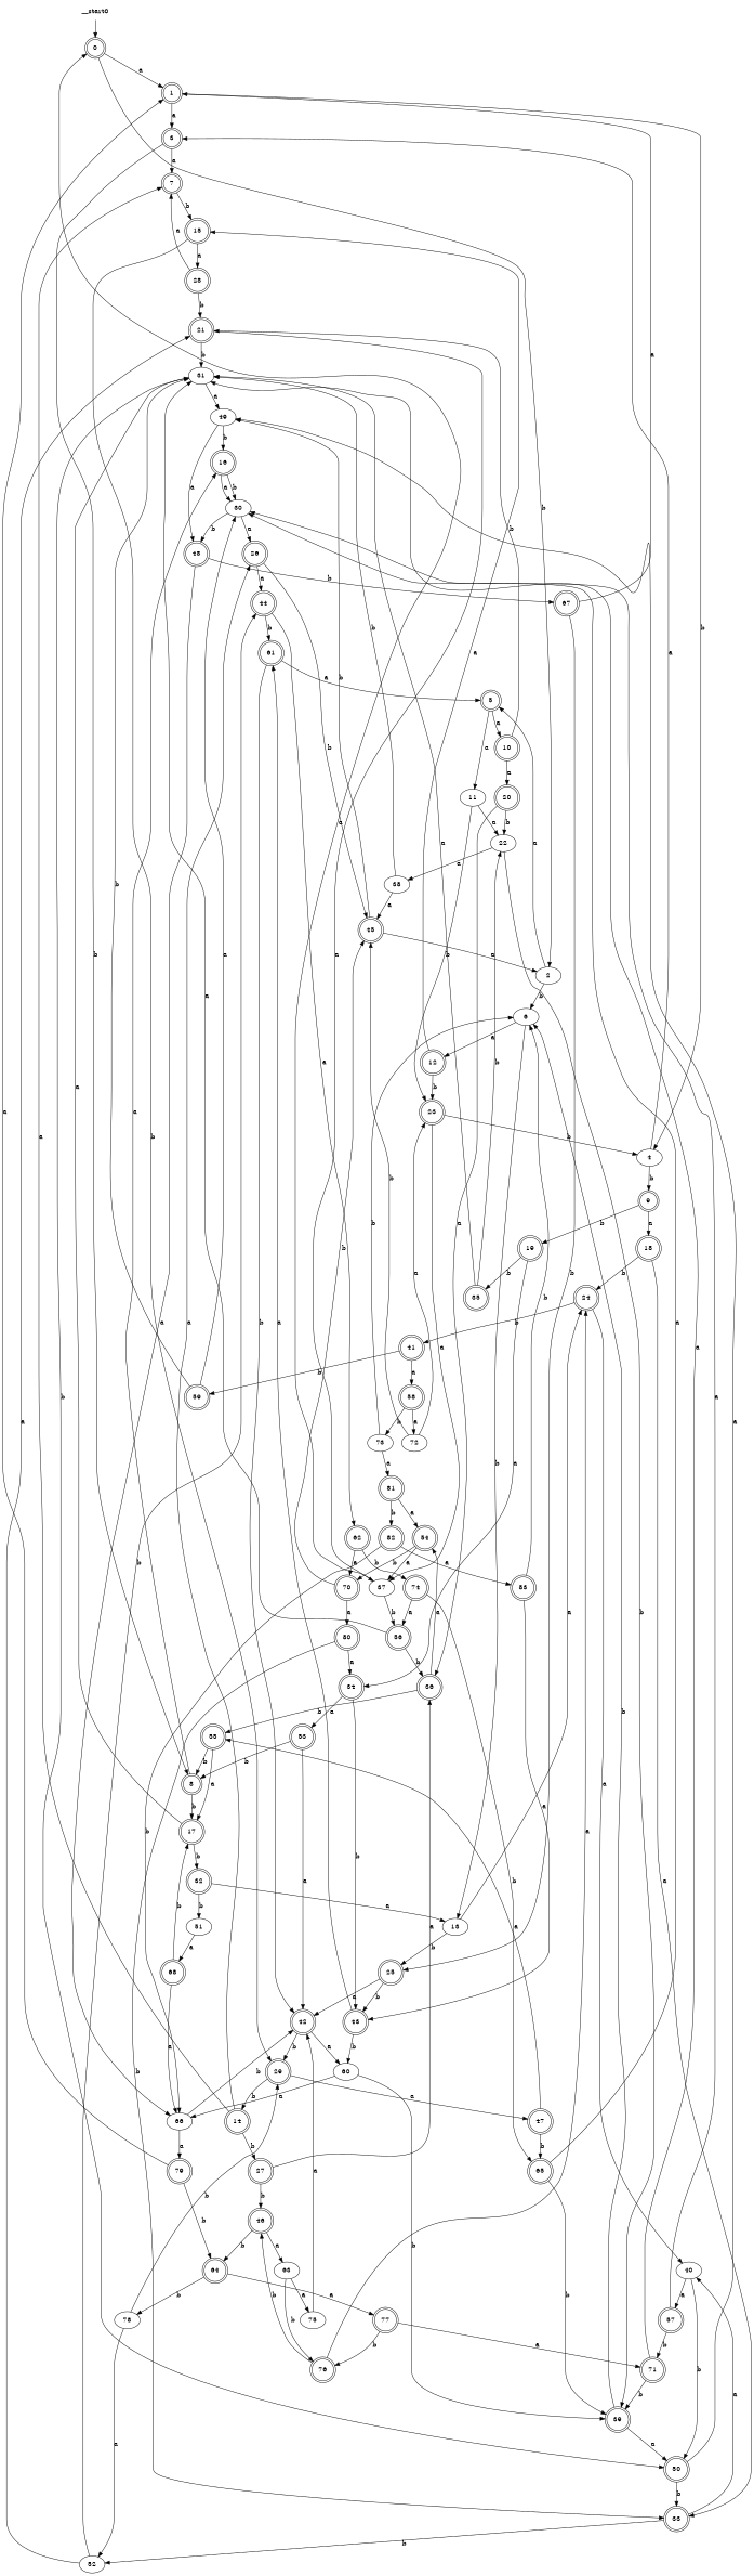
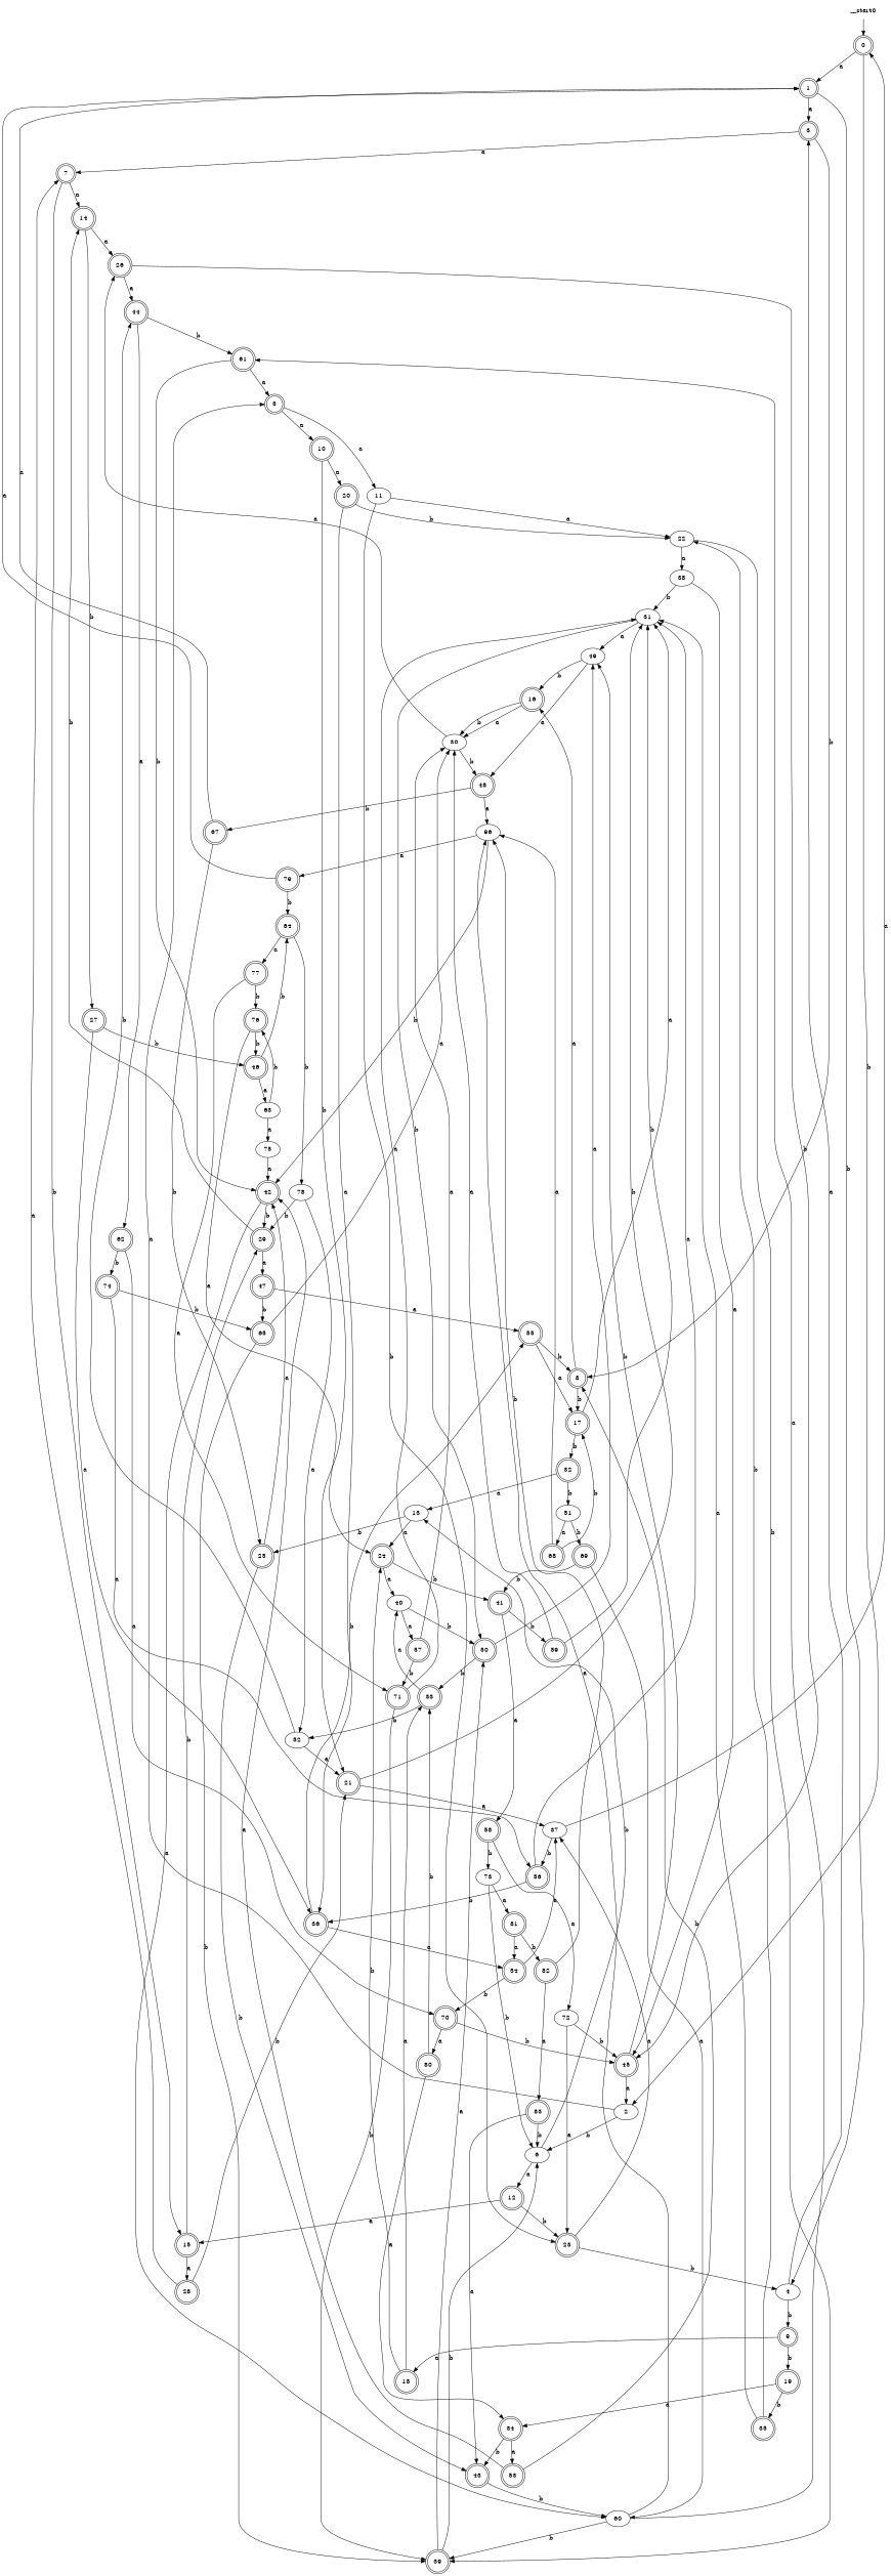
  digraph {
    node [shape=doublecircle]
    __start0 [shape=none]
    0
    1
    2 [shape=""]
    3
    4 [shape=""]
    5
    6 [shape=""]
    7
    8
    9
    10
    11 [shape=""]
    12
    13 [shape=""]
    14
    15
    16
    17
    18
    19
    20
    21
    22 [shape=""]
    23
    24
    25
    26
    27
    28
    29
    30 [shape=""]
    31 [shape=""]
    32
    33
    34
    35
    36
    37 [shape=""]
    38 [shape=""]
    39
    40 [shape=ellipse]
    41
    42
    43
    44
    45
    46
    47
    48
    49 [shape=""]
    50
    51 [shape=ellipse]
    52 [shape=""]
    53
    54
    55
    56
    57
    58
    59
    60 [shape=""]
    61
    62
    63 [shape=""]
    64
    65
-   66 [shape=""]
+   66 [label=96 shape=""]
    67
    68
+   69
    70
    71
    72 [shape=""]
    73 [shape=""]
    74
    75 [shape=""]
    76
    77
    78 [shape=""]
    79
    80
    81
    82
    83
    __start0 -> 0
    0 -> 1 [label=a]
    0 -> 2 [label=b]
    1 -> 3 [label=a]
    1 -> 4 [label=b]
    2 -> 5 [label=a]
    2 -> 6 [label=b]
    3 -> 7 [label=a]
    3 -> 8 [label=b]
    4 -> 3 [label=a]
    4 -> 9 [label=b]
    5 -> 10 [label=a]
    5 -> 11 [label=a]
    6 -> 12 [label=a]
    6 -> 13 [label=b]
-   14 -> 7 [label=a]
+   7 -> 14 [label=a]
    7 -> 15 [label=b]
    8 -> 16 [label=a]
    8 -> 17 [label=b]
    9 -> 18 [label=a]
    9 -> 19 [label=b]
    10 -> 20 [label=a]
    10 -> 21 [label=b]
    11 -> 22 [label=a]
    11 -> 23 [label=b]
    12 -> 15 [label=a]
    12 -> 23 [label=b]
    13 -> 24 [label=a]
    13 -> 25 [label=b]
    14 -> 26 [label=a]
    14 -> 27 [label=b]
    15 -> 28 [label=a]
    15 -> 29 [label=b]
    16 -> 30 [label=a]
    16 -> 30 [label=b]
    17 -> 31 [label=a]
    17 -> 32 [label=b]
    18 -> 24 [label=b]
    18 -> 33 [label=a]
    19 -> 34 [label=a]
    19 -> 35 [label=b]
    20 -> 22 [label=b]
    20 -> 36 [label=a]
    21 -> 31 [label=b]
    21 -> 37 [label=a]
    22 -> 38 [label=a]
    22 -> 39 [label=b]
    23 -> 4 [label=b]
    23 -> 37 [label=a]
    24 -> 40 [label=a]
    24 -> 41 [label=b]
    25 -> 42 [label=a]
    25 -> 43 [label=b]
    26 -> 44 [label=a]
    26 -> 45 [label=b]
    27 -> 36 [label=a]
    27 -> 46 [label=b]
    28 -> 7 [label=a]
    28 -> 21 [label=b]
    29 -> 14 [label=b]
    29 -> 47 [label=a]
    30 -> 26 [label=a]
    30 -> 48 [label=b]
    31 -> 49 [label=a]
    31 -> 50 [label=b]
    32 -> 13 [label=a]
    32 -> 51 [label=b]
    33 -> 40 [label=a]
    33 -> 52 [label=b]
    34 -> 43 [label=b]
    34 -> 53 [label=a]
    35 -> 22 [label=b]
    35 -> 31 [label=a]
    36 -> 54 [label=a]
    36 -> 55 [label=b]
    37 -> 0 [label=a]
    37 -> 56 [label=b]
    38 -> 31 [label=b]
    38 -> 45 [label=a]
    39 -> 6 [label=b]
    39 -> 50 [label=a]
    40 -> 50 [label=b]
    40 -> 57 [label=a]
    41 -> 58 [label=a]
    41 -> 59 [label=b]
    42 -> 29 [label=b]
    42 -> 60 [label=a]
    43 -> 60 [label=b]
-   43 -> 61 [label=a]
+   60 -> 61 [label=a]
    44 -> 61 [label=b]
    44 -> 62 [label=a]
    45 -> 2 [label=a]
    45 -> 49 [label=b]
    46 -> 63 [label=a]
    46 -> 64 [label=b]
    47 -> 55 [label=a]
    47 -> 65 [label=b]
    48 -> 66 [label=a]
    48 -> 67 [label=b]
    49 -> 16 [label=b]
    49 -> 48 [label=a]
    50 -> 33 [label=b]
    50 -> 49 [label=a]
    51 -> 68 [label=a]
+   51 -> 69 [label=b]
    52 -> 21 [label=a]
    52 -> 44 [label=b]
    53 -> 8 [label=b]
    53 -> 42 [label=a]
    54 -> 37 [label=a]
    54 -> 70 [label=b]
    55 -> 8 [label=b]
    55 -> 17 [label=a]
    56 -> 31 [label=a]
    56 -> 36 [label=b]
    57 -> 30 [label=a]
    57 -> 71 [label=b]
    58 -> 72 [label=a]
    58 -> 73 [label=b]
    59 -> 30 [label=a]
    59 -> 31 [label=b]
    60 -> 39 [label=b]
    60 -> 66 [label=a]
    61 -> 5 [label=a]
    61 -> 42 [label=b]
    62 -> 70 [label=a]
    62 -> 74 [label=b]
    63 -> 75 [label=a]
    63 -> 76 [label=b]
    64 -> 77 [label=a]
    64 -> 78 [label=b]
    65 -> 30 [label=a]
    65 -> 39 [label=b]
    66 -> 42 [label=b]
    66 -> 79 [label=a]
    67 -> 1 [label=a]
    67 -> 25 [label=b]
    68 -> 17 [label=b]
    68 -> 66 [label=a]
+   69 -> 41 [label=b]
+   69 -> 60 [label=a]
    70 -> 45 [label=b]
    70 -> 80 [label=a]
    71 -> 31 [label=a]
    71 -> 39 [label=b]
    72 -> 23 [label=a]
    72 -> 45 [label=b]
    73 -> 6 [label=b]
    73 -> 81 [label=a]
    74 -> 56 [label=a]
    74 -> 65 [label=b]
    75 -> 42 [label=a]
    76 -> 24 [label=a]
    76 -> 46 [label=b]
    77 -> 71 [label=a]
    77 -> 76 [label=b]
    78 -> 29 [label=b]
    78 -> 52 [label=a]
    79 -> 1 [label=a]
    79 -> 64 [label=b]
    80 -> 33 [label=b]
    80 -> 34 [label=a]
    81 -> 54 [label=a]
    81 -> 82 [label=b]
    82 -> 66 [label=b]
    82 -> 83 [label=a]
    83 -> 6 [label=b]
    83 -> 43 [label=a]
  }
